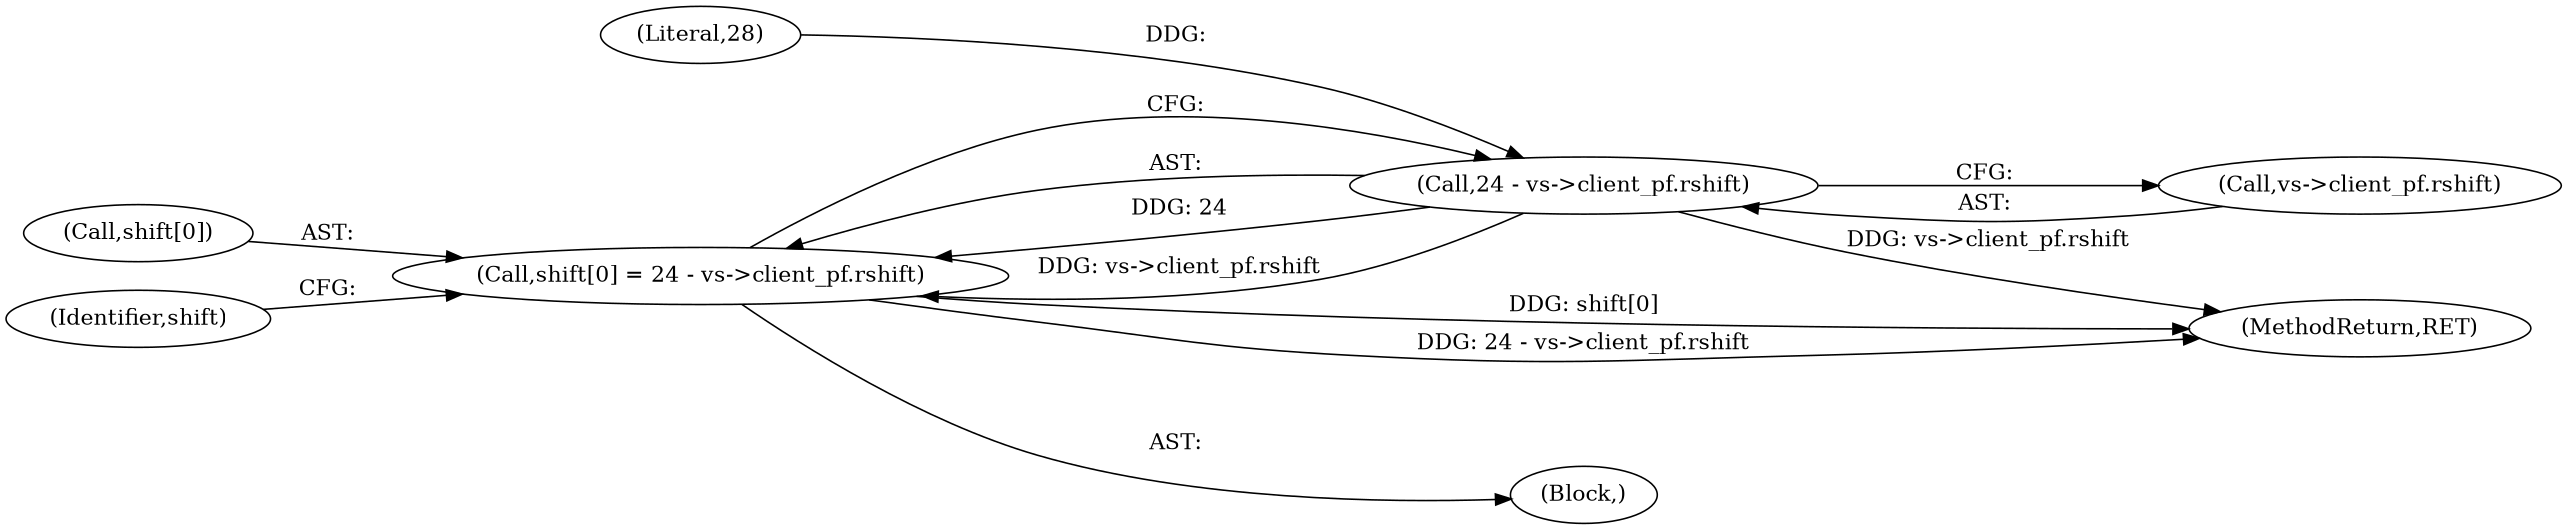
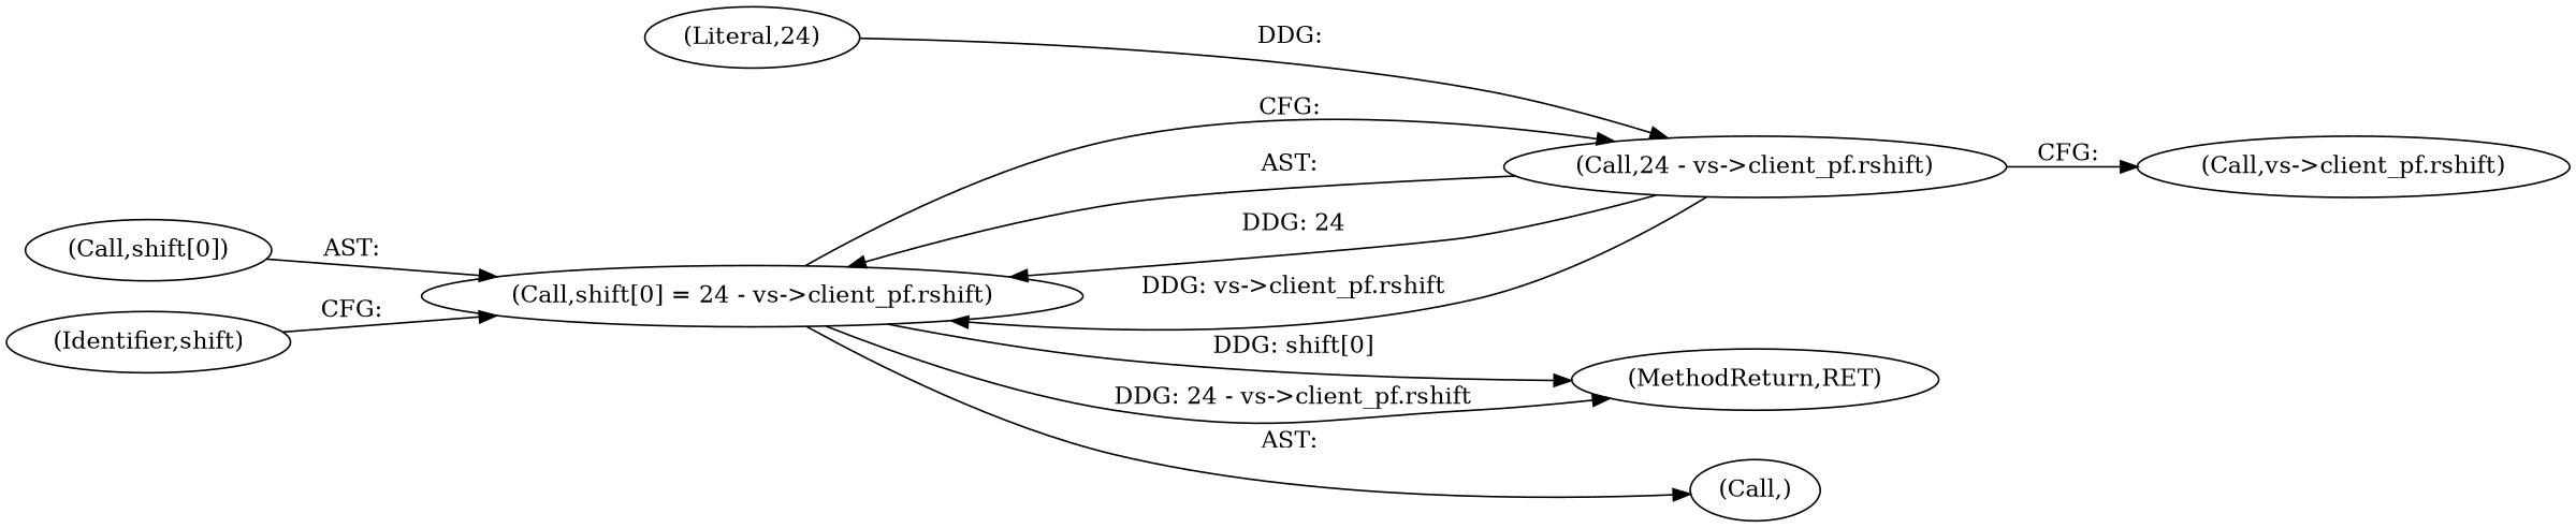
  digraph {
    rankdir=LR
    n1 [label="(Call,shift[0] = 24 - vs->client_pf.rshift)"]
    n2 [label="(Call,24 - vs->client_pf.rshift)"]
    n3 [label="(MethodReturn,RET)"]
-   n4 [label="(Block,)"]
+   n4 [label="(Call,)"]
    n5 [label="(Call,vs->client_pf.rshift)"]
-   n6 [label="(Literal,28)"]
+   n6 [label="(Literal,24)"]
    n7 [label="(Call,shift[0])"]
    n8 [label="(Identifier,shift)"]
    n1 -> n2 [label="CFG: "]
    n1 -> n3 [label="DDG: shift[0]"]
    n1 -> n3 [label="DDG: 24 - vs->client_pf.rshift"]
    n1 -> n4 [label="AST: "]
    n2 -> n1 [label="AST: "]
    n2 -> n1 [label="DDG: 24"]
    n2 -> n1 [label="DDG: vs->client_pf.rshift"]
-   n2 -> n3 [label="DDG: vs->client_pf.rshift"]
    n2 -> n5 [label="CFG: "]
-   n5 -> n2 [label="AST: "]
    n6 -> n2 [label="DDG: "]
    n7 -> n1 [label="AST: "]
    n8 -> n1 [label="CFG: "]
  }
